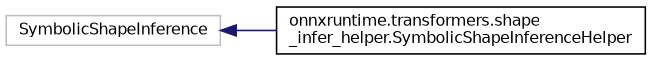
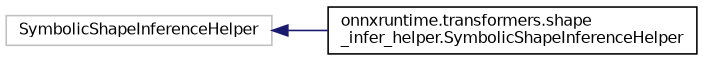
  digraph {
    rankdir=LR
    node [fillcolor=white fontname=Helvetica fontsize=10 shape=record style=filled]
-   n1 [color=grey75 height=0.2 label=SymbolicShapeInference width=0.4]
+   n1 [color=grey75 height=0.2 label=SymbolicShapeInferenceHelper width=0.4]
    n2 [color=black height=0.2 label="onnxruntime.transformers.shape\l_infer_helper.SymbolicShapeInferenceHelper" width=0.4]
    n1 -> n2 [color=midnightblue dir=back fontname=Helvetica fontsize=10 labelfontname=Helvetica labelfontsize=10 style=solid]
  }
